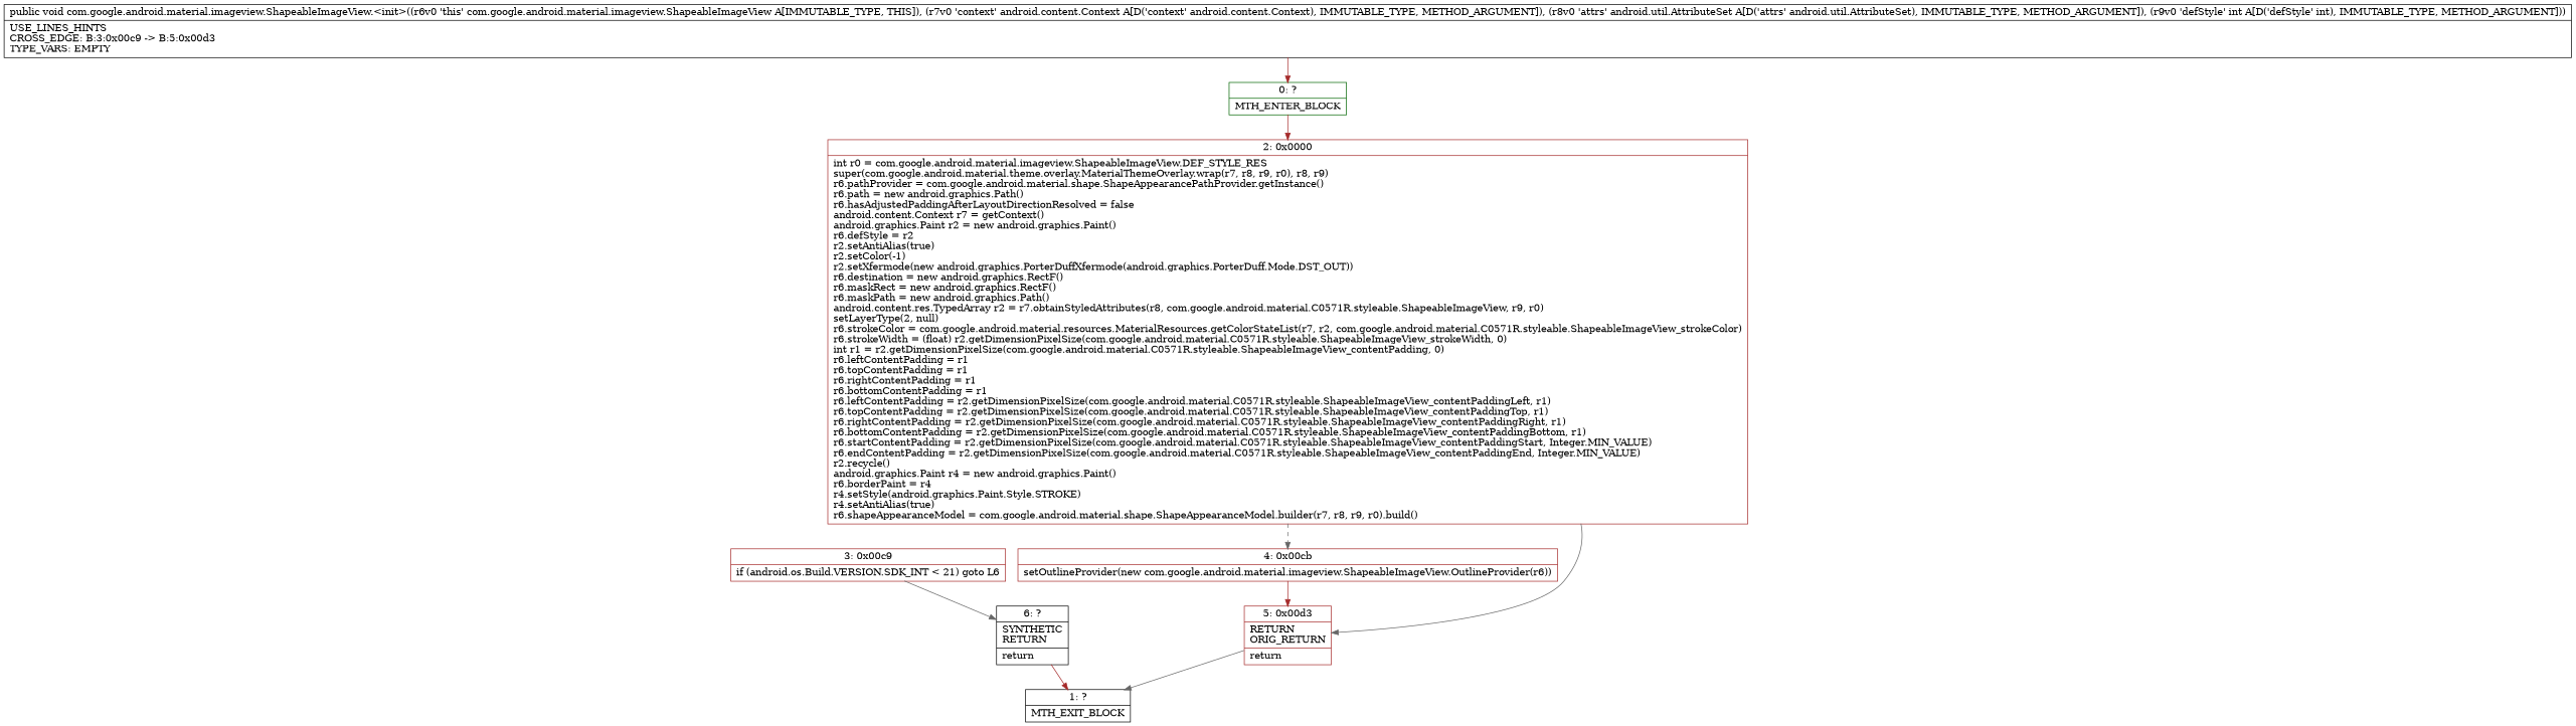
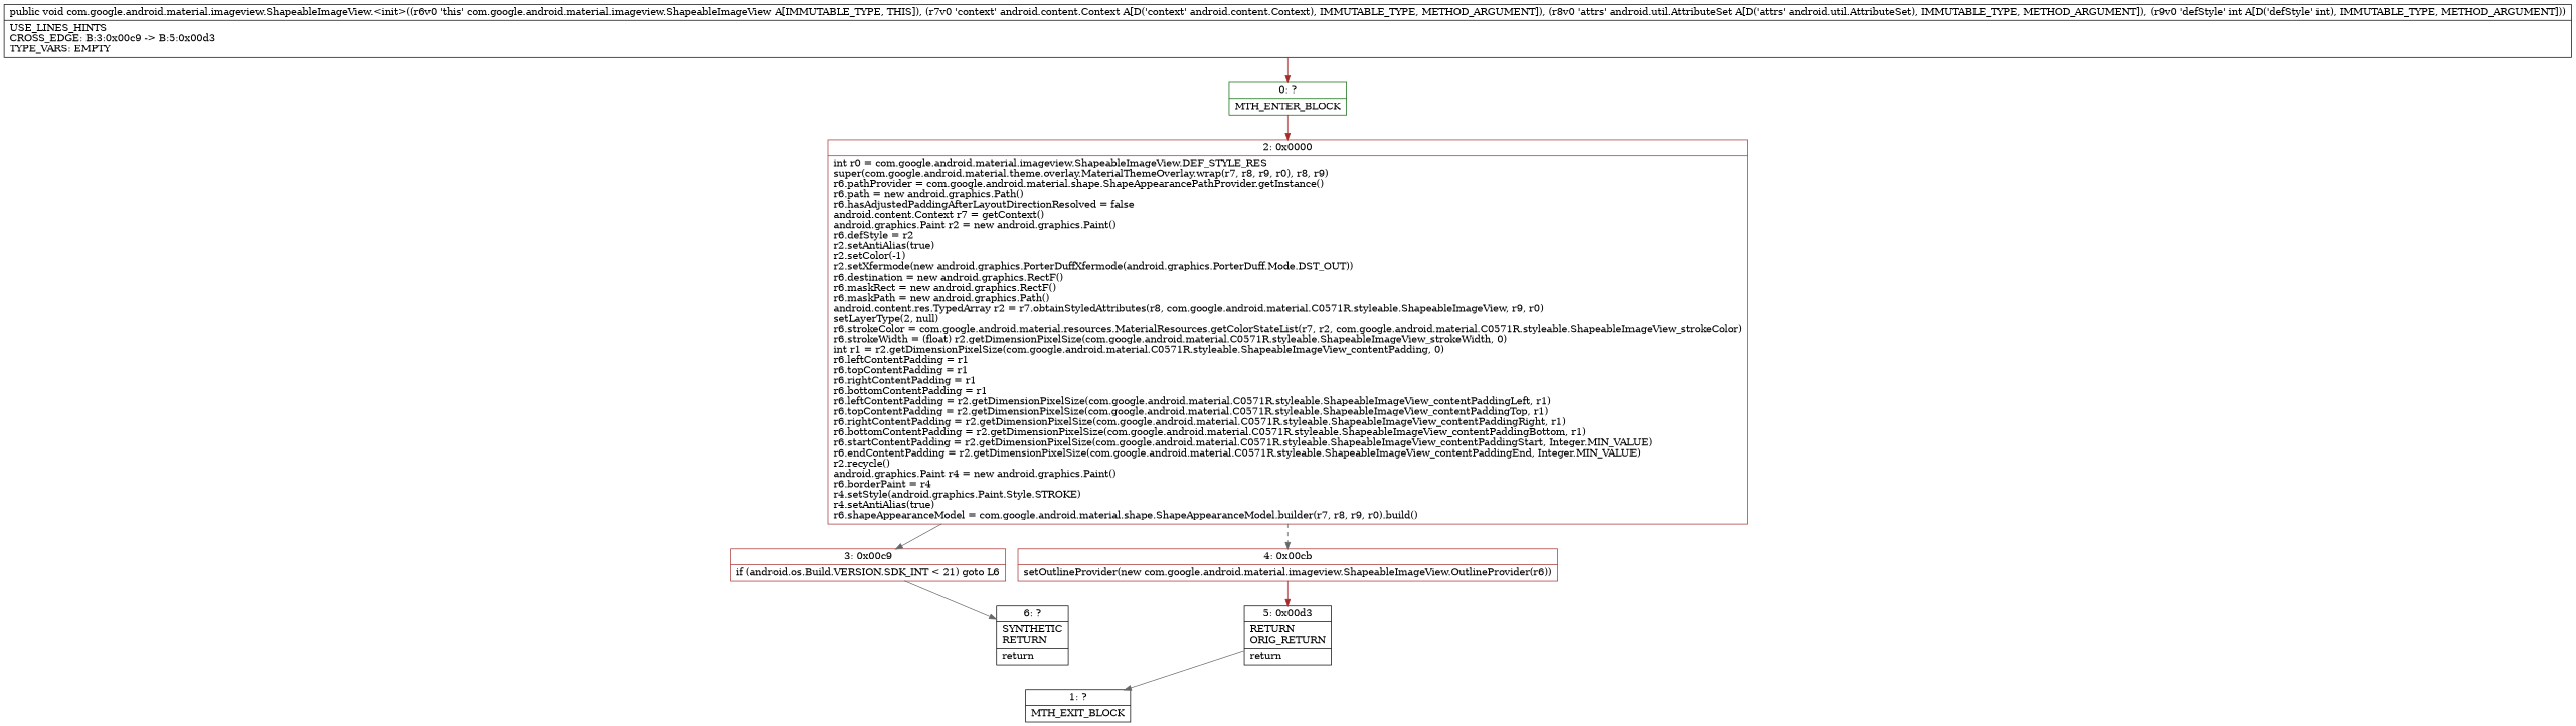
  digraph {
    node [color=brown shape=record]
    edge [color=brown]
    n1 [color=darkgreen label="{0\:\ ?|MTH_ENTER_BLOCK\l}"]
    n2 [label="{2\:\ 0x0000|int r0 = com.google.android.material.imageview.ShapeableImageView.DEF_STYLE_RES\lsuper(com.google.android.material.theme.overlay.MaterialThemeOverlay.wrap(r7, r8, r9, r0), r8, r9)\lr6.pathProvider = com.google.android.material.shape.ShapeAppearancePathProvider.getInstance()\lr6.path = new android.graphics.Path()\lr6.hasAdjustedPaddingAfterLayoutDirectionResolved = false\landroid.content.Context r7 = getContext()\landroid.graphics.Paint r2 = new android.graphics.Paint()\lr6.defStyle = r2\lr2.setAntiAlias(true)\lr2.setColor(\-1)\lr2.setXfermode(new android.graphics.PorterDuffXfermode(android.graphics.PorterDuff.Mode.DST_OUT))\lr6.destination = new android.graphics.RectF()\lr6.maskRect = new android.graphics.RectF()\lr6.maskPath = new android.graphics.Path()\landroid.content.res.TypedArray r2 = r7.obtainStyledAttributes(r8, com.google.android.material.C0571R.styleable.ShapeableImageView, r9, r0)\lsetLayerType(2, null)\lr6.strokeColor = com.google.android.material.resources.MaterialResources.getColorStateList(r7, r2, com.google.android.material.C0571R.styleable.ShapeableImageView_strokeColor)\lr6.strokeWidth = (float) r2.getDimensionPixelSize(com.google.android.material.C0571R.styleable.ShapeableImageView_strokeWidth, 0)\lint r1 = r2.getDimensionPixelSize(com.google.android.material.C0571R.styleable.ShapeableImageView_contentPadding, 0)\lr6.leftContentPadding = r1\lr6.topContentPadding = r1\lr6.rightContentPadding = r1\lr6.bottomContentPadding = r1\lr6.leftContentPadding = r2.getDimensionPixelSize(com.google.android.material.C0571R.styleable.ShapeableImageView_contentPaddingLeft, r1)\lr6.topContentPadding = r2.getDimensionPixelSize(com.google.android.material.C0571R.styleable.ShapeableImageView_contentPaddingTop, r1)\lr6.rightContentPadding = r2.getDimensionPixelSize(com.google.android.material.C0571R.styleable.ShapeableImageView_contentPaddingRight, r1)\lr6.bottomContentPadding = r2.getDimensionPixelSize(com.google.android.material.C0571R.styleable.ShapeableImageView_contentPaddingBottom, r1)\lr6.startContentPadding = r2.getDimensionPixelSize(com.google.android.material.C0571R.styleable.ShapeableImageView_contentPaddingStart, Integer.MIN_VALUE)\lr6.endContentPadding = r2.getDimensionPixelSize(com.google.android.material.C0571R.styleable.ShapeableImageView_contentPaddingEnd, Integer.MIN_VALUE)\lr2.recycle()\landroid.graphics.Paint r4 = new android.graphics.Paint()\lr6.borderPaint = r4\lr4.setStyle(android.graphics.Paint.Style.STROKE)\lr4.setAntiAlias(true)\lr6.shapeAppearanceModel = com.google.android.material.shape.ShapeAppearanceModel.builder(r7, r8, r9, r0).build()\l}"]
    n3 [label="{3\:\ 0x00c9|if (android.os.Build.VERSION.SDK_INT \< 21) goto L6\l}"]
    n4 [label="{4\:\ 0x00cb|setOutlineProvider(new com.google.android.material.imageview.ShapeableImageView.OutlineProvider(r6))\l}"]
    n5 [color=black label="{6\:\ ?|SYNTHETIC\lRETURN\l|return\l}"]
-   n6 [label="{5\:\ 0x00d3|RETURN\lORIG_RETURN\l|return\l}"]
+   n6 [color=black label="{5\:\ 0x00d3|RETURN\lORIG_RETURN\l|return\l}"]
    n7 [color=black label="{1\:\ ?|MTH_EXIT_BLOCK\l}"]
    n8 [color=black label="{public void com.google.android.material.imageview.ShapeableImageView.\<init\>((r6v0 'this' com.google.android.material.imageview.ShapeableImageView A[IMMUTABLE_TYPE, THIS]), (r7v0 'context' android.content.Context A[D('context' android.content.Context), IMMUTABLE_TYPE, METHOD_ARGUMENT]), (r8v0 'attrs' android.util.AttributeSet A[D('attrs' android.util.AttributeSet), IMMUTABLE_TYPE, METHOD_ARGUMENT]), (r9v0 'defStyle' int A[D('defStyle' int), IMMUTABLE_TYPE, METHOD_ARGUMENT]))  | USE_LINES_HINTS\lCROSS_EDGE: B:3:0x00c9 \-\> B:5:0x00d3\lTYPE_VARS: EMPTY\l}"]
    n1 -> n2
-   n2 -> n6 [color=gray40]
+   n2 -> n3 [color=gray40]
    n2 -> n4 [color=gray40 style=dashed]
    n3 -> n5 [color=gray40]
    n4 -> n6
-   n5 -> n7
    n6 -> n7 [color=gray40]
    n8 -> n1
  }
